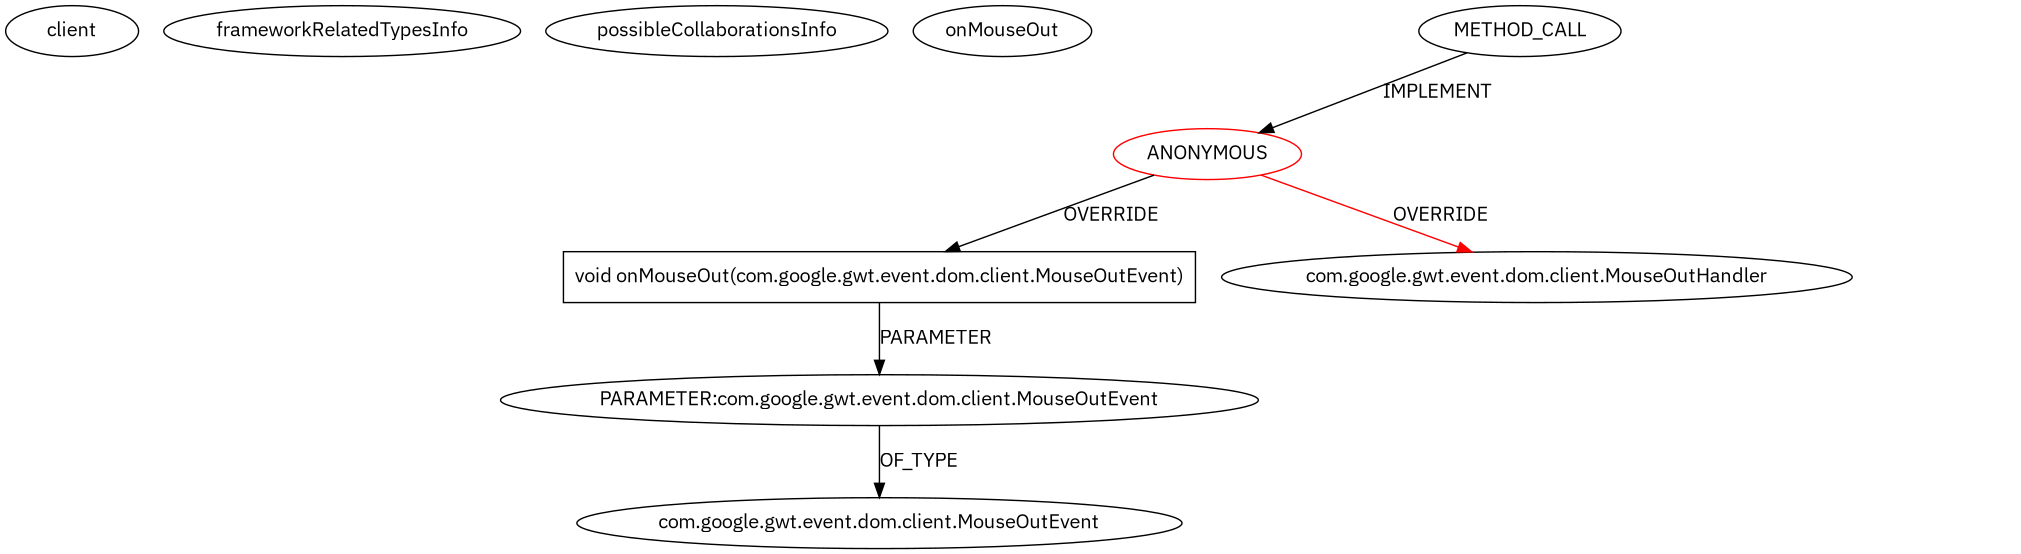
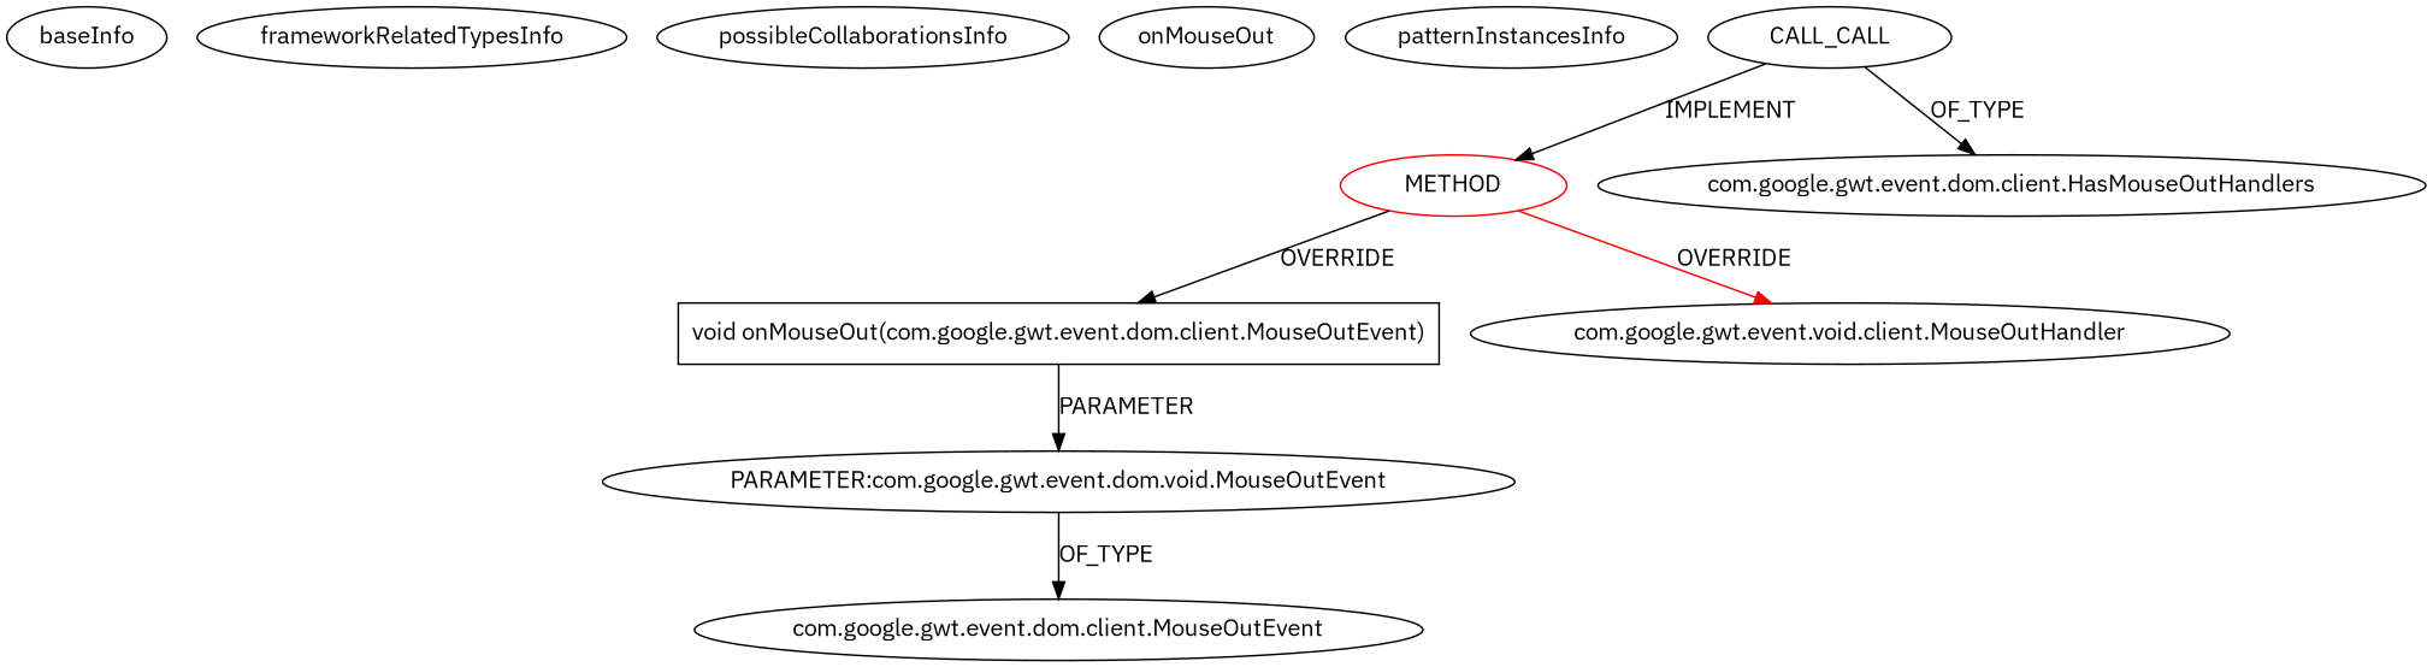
  digraph {
    fontname="IBM Plex Sans"
    node [fontname="IBM Plex Sans" isFrameworkType=false]
    edge [fontname="IBM Plex Sans"]
-   baseInfo [category=pattern graphId=826 isAnonymous=true possibleRelation=false label=client isFrameworkType=""]
+   baseInfo [category=pattern graphId=826 isAnonymous=true possibleRelation=false isFrameworkType=""]
    frameworkRelatedTypesInfo [0="com.google.gwt.event.dom.client.MouseOutHandler" isFrameworkType=""]
    possibleCollaborationsInfo [isFrameworkType=""]
    n4 [frequency=2.0 label=onMouseOut patternRootClient=0 isFrameworkType=""]
+   patternInstancesInfo [0="Gregoor-automatonizer~/Gregoor-automatonizer/automatonizer-master/src/com/automatonizer/presenter/AutomatonPresenter.java~void bind()~165" 1="ghillairet-gef-gwt~/ghillairet-gef-gwt/gef-gwt-master/src/main/java/org/eclipse/swt/widgets/Widget.java~void addListeners()~1371" isFrameworkType=""]
    n6 [label="com.google.gwt.event.dom.client.MouseOutEvent" vertexType=FRAMEWORK_CLASS_TYPE]
-   n7 [label="PARAMETER:com.google.gwt.event.dom.client.MouseOutEvent" vertexType=PARAMETER_DECLARATION]
+   n7 [label="PARAMETER:com.google.gwt.event.dom.void.MouseOutEvent" vertexType=PARAMETER_DECLARATION]
    n8 [label="void onMouseOut(com.google.gwt.event.dom.client.MouseOutEvent)" shape=box vertexType=OVERRIDING_METHOD_DECLARATION]
-   n9 [color=red label=ANONYMOUS vertexType=ROOT_ANONYMOUS_DECLARATION]
-   n10 [label="com.google.gwt.event.dom.client.MouseOutHandler" vertexType=FRAMEWORK_INTERFACE_TYPE]
-   n11 [label=METHOD_CALL vertexType=OUTSIDE_CALL]
+   n9 [color=red label=METHOD vertexType=ROOT_ANONYMOUS_DECLARATION]
+   n10 [label="com.google.gwt.event.void.client.MouseOutHandler" vertexType=FRAMEWORK_INTERFACE_TYPE]
+   n11 [label=CALL_CALL vertexType=OUTSIDE_CALL]
+   n12 [label="com.google.gwt.event.dom.client.HasMouseOutHandlers" vertexType=FRAMEWORK_INTERFACE_TYPE]
    n7 -> n6 [label=OF_TYPE]
    n8 -> n7 [label=PARAMETER]
    n9 -> n8 [label=OVERRIDE]
    n9 -> n10 [color=red label=OVERRIDE]
    n11 -> n9 [label=IMPLEMENT]
+   n11 -> n12 [label=OF_TYPE]
  }
